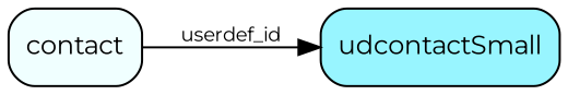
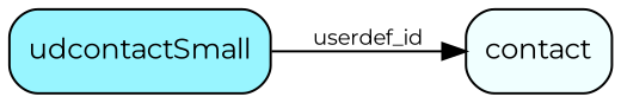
  digraph {
    rankdir=LR
    fontname=Montserrat
    node [fontname=Montserrat fontsize=12 shape=box style="rounded, filled"]
    udcontactSmall [fillcolor=cadetblue1]
    contact [fillcolor=azure1]
-   contact -> udcontactSmall [fontname=Montserrat fontsize=9 label=userdef_id]
+   udcontactSmall -> contact [fontname=Montserrat fontsize=9 label=userdef_id]
  }
